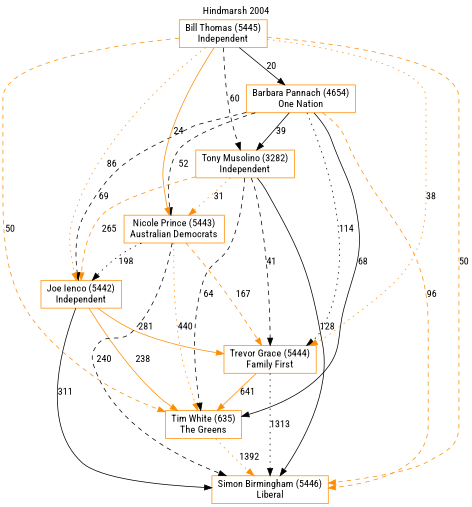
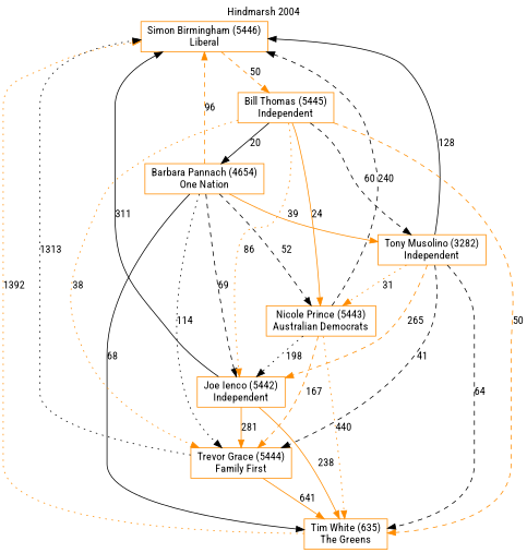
  digraph {
    fontname="Roboto Condensed"
    label="Hindmarsh 2004"
    labelloc=t
    mclimit=10
    node [color=darkorange fontname="Roboto Condensed" shape=box]
    edge [color=darkorange fontname="Roboto Condensed" style=dashed]
    n1 [label="Simon Birmingham (5446)\nLiberal"]
    n2 [label="Tim White (635)\nThe Greens"]
    n3 [label="Trevor Grace (5444)\nFamily First"]
    n4 [label="Joe Ienco (5442)\nIndependent"]
    n5 [label="Nicole Prince (5443)\nAustralian Democrats"]
    n6 [label="Tony Musolino (3282)\nIndependent"]
    n7 [label="Barbara Pannach (4654)\nOne Nation"]
    n8 [label="Bill Thomas (5445)\nIndependent"]
    n2 -> n1 [label=1392 style=dotted]
    n3 -> n1 [color=black label=1313 style=dotted]
    n3 -> n2 [label=641 style=solid]
    n4 -> n1 [color=black label=311 style=solid]
    n4 -> n2 [label=238 style=solid]
    n4 -> n3 [label=281 style=solid]
    n5 -> n1 [color=black label=240]
    n5 -> n2 [label=440 style=dotted]
    n5 -> n3 [label=167]
    n5 -> n4 [color=black label=198 style=dotted]
    n6 -> n1 [color=black label=128 style=solid]
    n6 -> n2 [color=black label=64]
    n6 -> n3 [color=black label=41]
    n6 -> n4 [label=265]
    n6 -> n5 [label=31 style=dotted]
    n7 -> n1 [label=96]
    n7 -> n2 [color=black label=68 style=solid]
    n7 -> n3 [color=black label=114 style=dotted]
    n7 -> n4 [color=black label=69]
    n7 -> n5 [color=black label=52]
-   n7 -> n6 [color=black label=39 style=solid]
-   n8 -> n1 [label=50]
+   n7 -> n6 [label=39 style=solid]
+   n1 -> n8 [label=50]
    n8 -> n2 [label=50]
    n8 -> n3 [label=38 style=dotted]
    n8 -> n4 [label=86 style=dotted]
    n8 -> n5 [label=24 style=solid]
    n8 -> n6 [color=black label=60]
    n8 -> n7 [color=black label=20 style=solid]
  }
